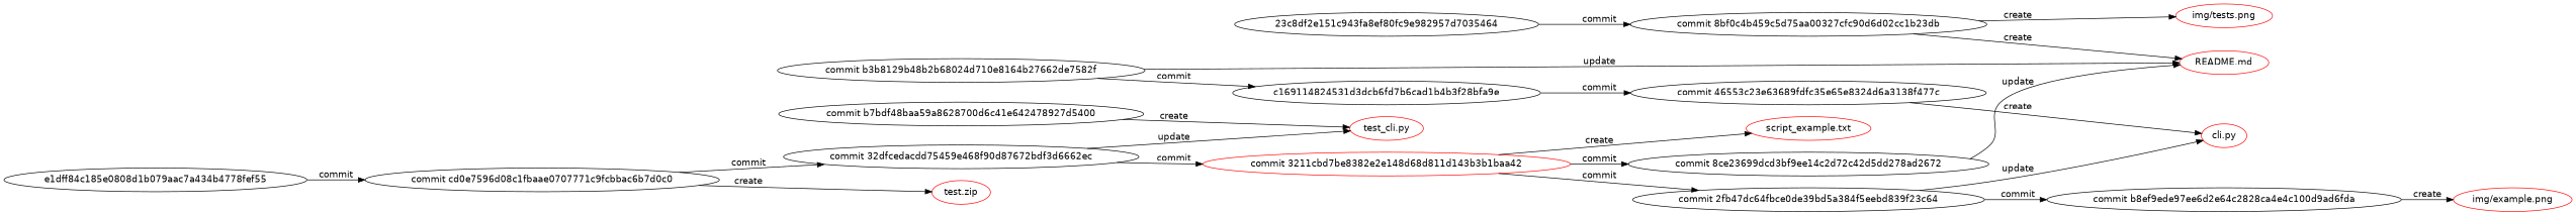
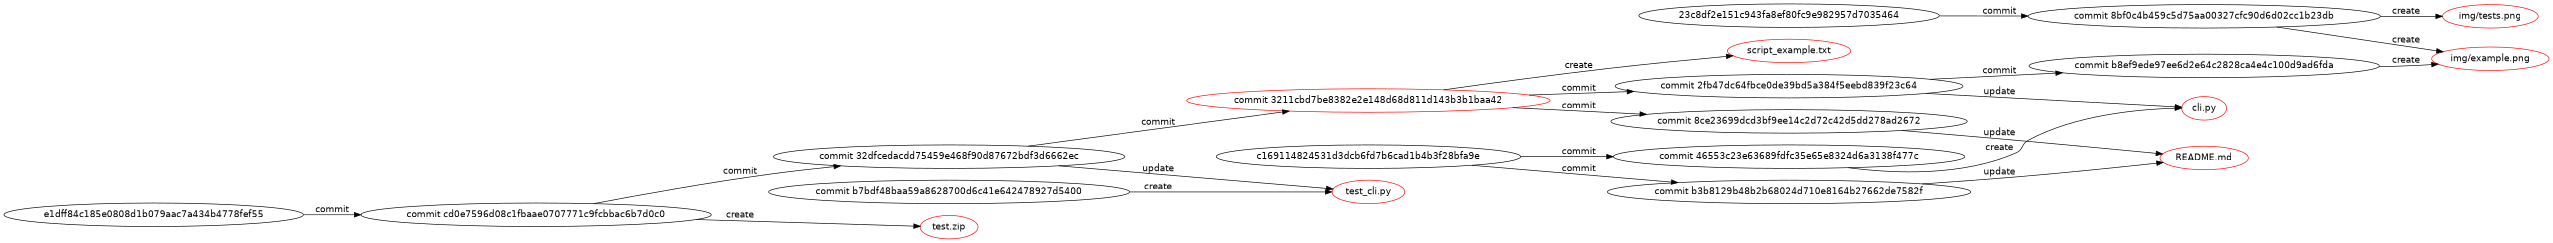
  digraph {
    fontname="DejaVu Sans"
    rankdir=LR
    node [fontname="DejaVu Sans"]
    edge [fontname="DejaVu Sans"]
    n1 [label="commit b7bdf48baa59a8628700d6c41e642478927d5400"]
    n2 [color=red label="test_cli.py"]
    n3 [label="commit 8bf0c4b459c5d75aa00327cfc90d6d02cc1b23db"]
    n4 [color=red label="README.md"]
    n5 [color=red label="img/tests.png"]
    "23c8df2e151c943fa8ef80fc9e982957d7035464"
    n7 [label="commit 46553c23e63689fdfc35e65e8324d6a3138f477c"]
    n8 [color=red label="cli.py"]
    c169114824531d3dcb6fd7b6cad1b4b3f28bfa9e
    n10 [label="commit b3b8129b48b2b68024d710e8164b27662de7582f"]
    n11 [label="commit b8ef9ede97ee6d2e64c2828ca4e4c100d9ad6fda"]
    n12 [color=red label="img/example.png"]
    n13 [label="commit 2fb47dc64fbce0de39bd5a384f5eebd839f23c64"]
    n14 [color=red label="commit 3211cbd7be8382e2e148d68d811d143b3b1baa42"]
    n15 [label="commit 8ce23699dcd3bf9ee14c2d72c42d5dd278ad2672"]
    n16 [color=red label="script_example.txt"]
    n17 [label="commit 32dfcedacdd75459e468f90d87672bdf3d6662ec"]
    n18 [label="commit cd0e7596d08c1fbaae0707771c9fcbbac6b7d0c0"]
    n19 [color=red label="test.zip"]
    n20 [label=e1dff84c185e0808d1b079aac7a434b4778fef55]
    n1 -> n2 [label=create]
-   n3 -> n4 [label=create]
+   n3 -> n12 [label=create]
    n3 -> n5 [label=create]
    "23c8df2e151c943fa8ef80fc9e982957d7035464" -> n3 [label=commit]
    n7 -> n8 [label=create]
    c169114824531d3dcb6fd7b6cad1b4b3f28bfa9e -> n7 [label=commit]
-   n10 -> c169114824531d3dcb6fd7b6cad1b4b3f28bfa9e [label=commit]
+   c169114824531d3dcb6fd7b6cad1b4b3f28bfa9e -> n10 [label=commit]
    n10 -> n4 [label=update]
    n11 -> n12 [label=create]
    n13 -> n8 [label=update]
    n13 -> n11 [label=commit]
    n14 -> n13 [label=commit]
    n14 -> n15 [label=commit]
    n14 -> n16 [label=create]
    n15 -> n4 [label=update]
    n17 -> n2 [label=update]
    n17 -> n14 [label=commit]
    n18 -> n17 [label=commit]
    n18 -> n19 [label=create]
    n20 -> n18 [label=commit]
  }
